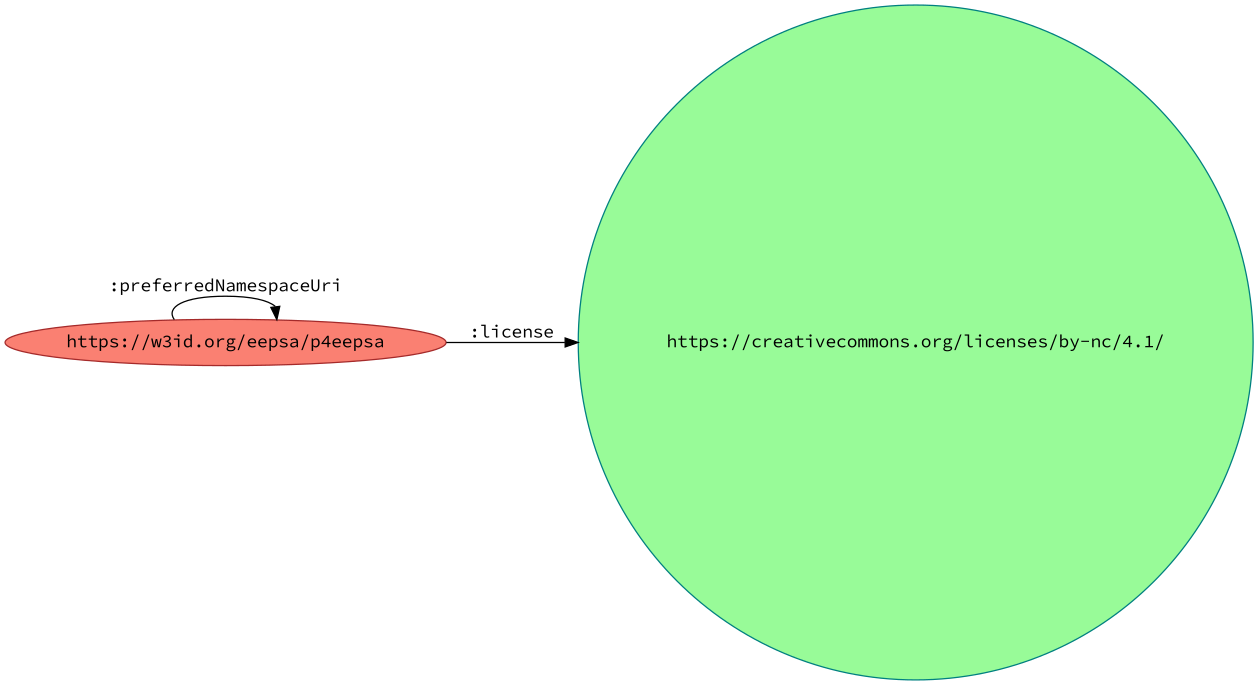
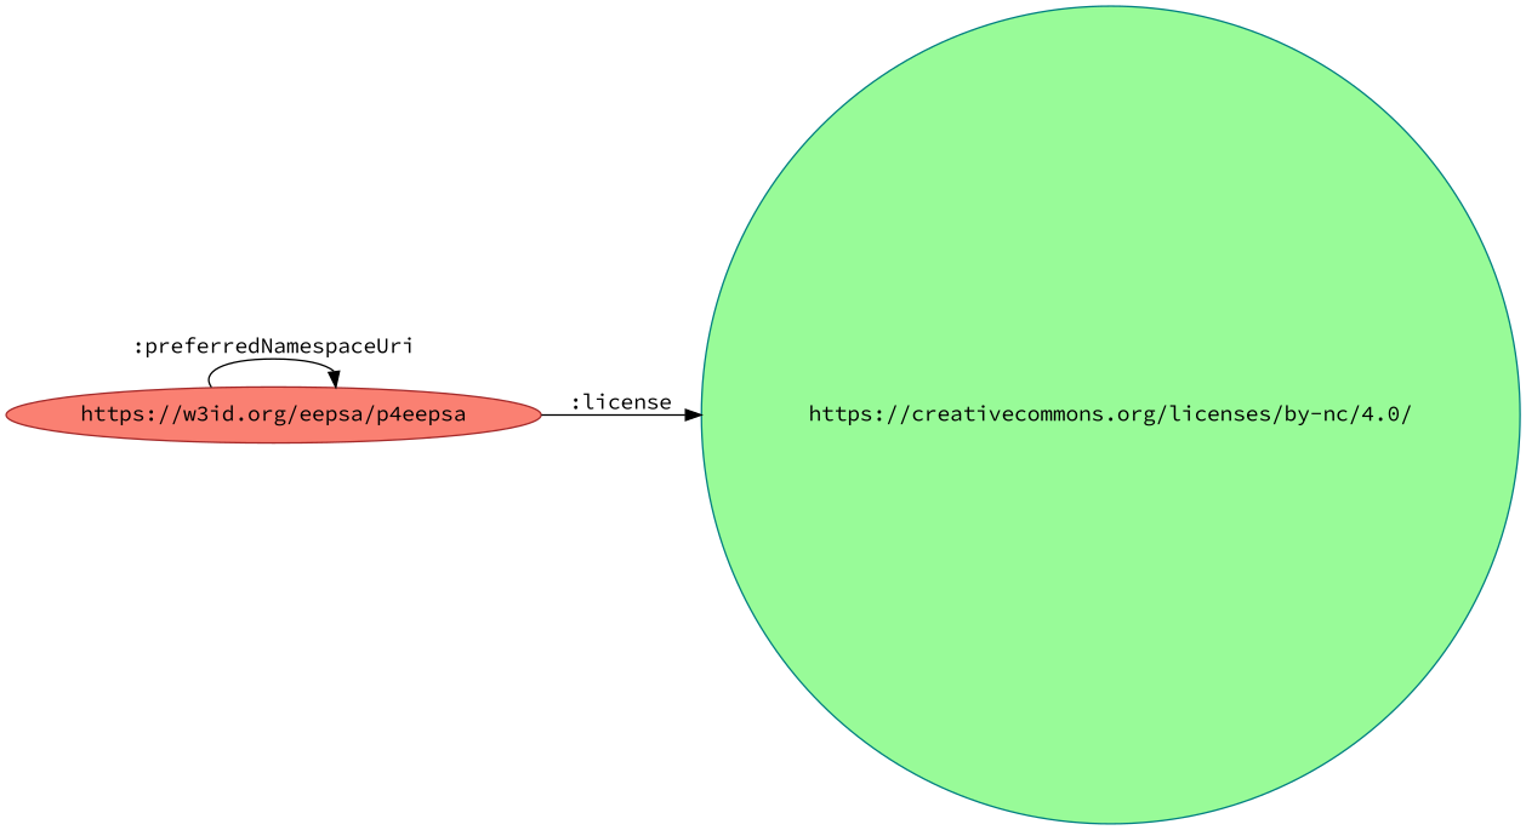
  digraph {
    rankdir=LR
    fontname="Source Code Pro"
    node [style=filled fontname="Source Code Pro"]
    edge [fontname="Source Code Pro"]
    "https://w3id.org/eepsa/p4eepsa" [fillcolor=salmon color=brown shape=ellipse]
-   "https://creativecommons.org/licenses/by-nc/4.0/" [fillcolor=palegreen color=teal shape=circle label="https://creativecommons.org/licenses/by-nc/4.1/"]
+   "https://creativecommons.org/licenses/by-nc/4.0/" [fillcolor=palegreen color=teal shape=circle]
    "https://w3id.org/eepsa/p4eepsa" -> "https://w3id.org/eepsa/p4eepsa" [label=":preferredNamespaceUri"]
    "https://w3id.org/eepsa/p4eepsa" -> "https://creativecommons.org/licenses/by-nc/4.0/" [label=":license"]
  }
